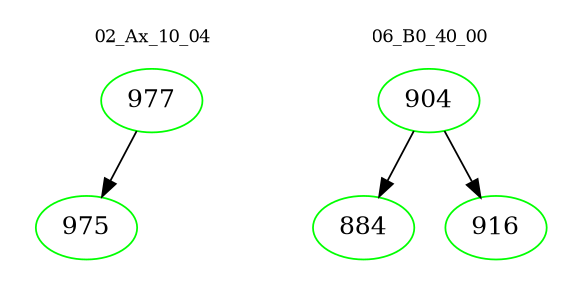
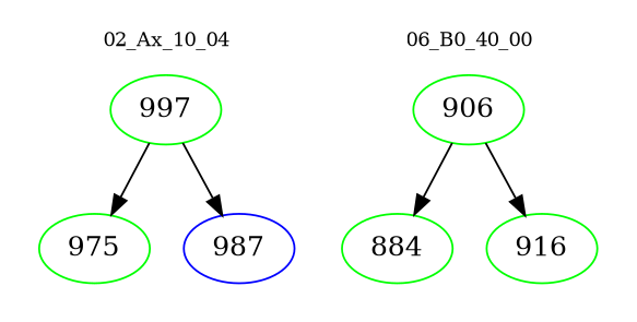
  digraph {
    node [color=green]
    edge [color=black]
-   n1 [label=977]
+   n1 [label=997]
    n2 [label=975]
-   n4 [label=904]
+   n3 [color=blue label=987]
+   n4 [label=906]
    n5 [label=884]
    n6 [label=916]
    subgraph cluster_1 {
      color=white
      fontsize=10
      label="02_Ax_10_04"
      n1
      n2
+     n3
    }
    subgraph cluster_2 {
      color=white
      fontsize=10
      label="06_B0_40_00"
      n4
      n5
      n6
    }
    n1 -> n2
+   n1 -> n3
    n4 -> n5
    n4 -> n6
  }
